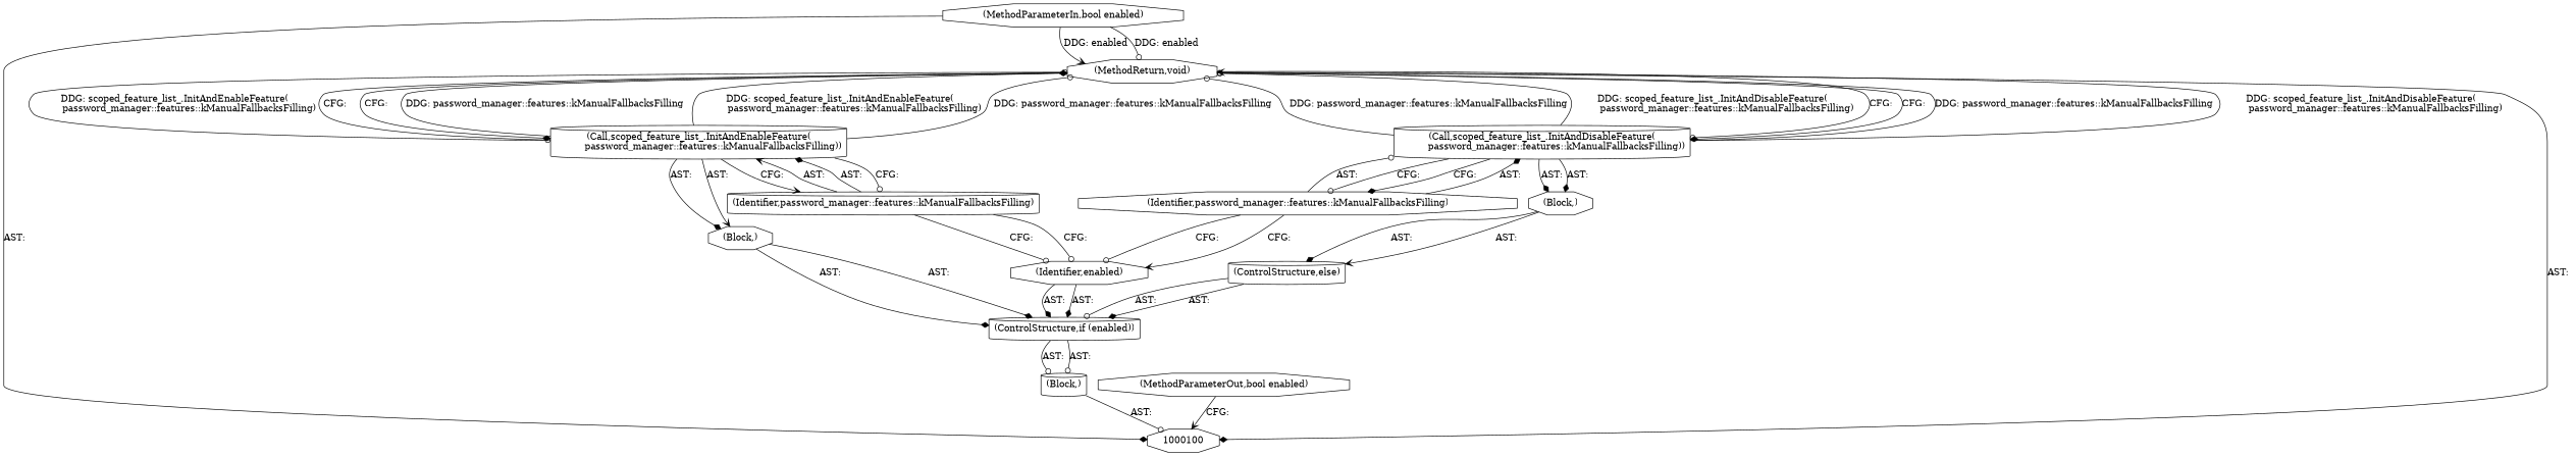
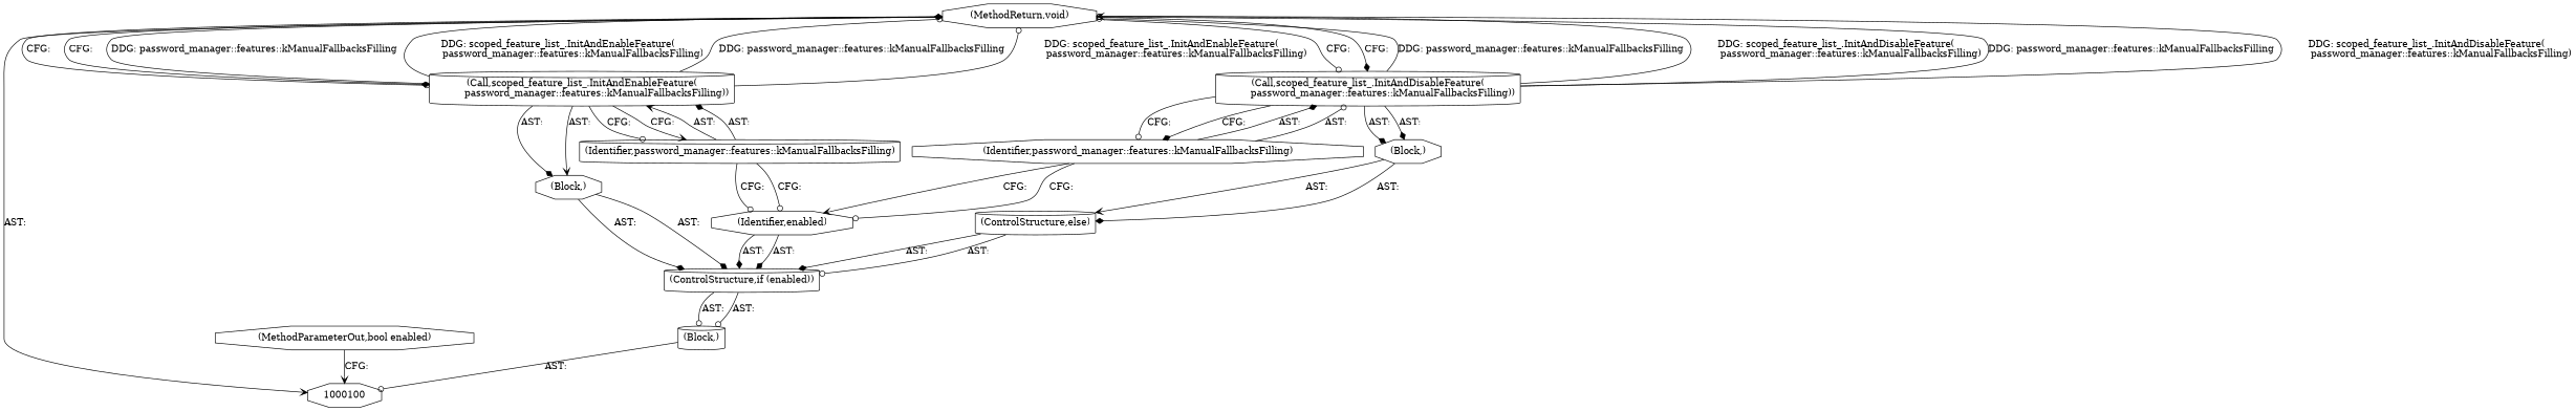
  digraph {
    node [shape=octagon]
    edge [arrowhead=odot]
    n1 [label="(MethodReturn,void)"]
    n2 [label="(Call,scoped_feature_list_.InitAndEnableFeature(\n          password_manager::features::kManualFallbacksFilling))" shape=cylinder]
    n3 [label="(Call,scoped_feature_list_.InitAndDisableFeature(\n          password_manager::features::kManualFallbacksFilling))" shape=cylinder]
    1000100
    n5 [label="(Block,)"]
    n6 [label="(Identifier,password_manager::features::kManualFallbacksFilling)" shape=cylinder]
    n7 [label="(Block,)"]
    n8 [label="(Identifier,password_manager::features::kManualFallbacksFilling)"]
-   n9 [label="(MethodParameterIn,bool enabled)"]
    n10 [label="(MethodParameterOut,bool enabled)"]
    n11 [label="(Block,)" shape=cylinder]
    n12 [label="(ControlStructure,if (enabled))" shape=cylinder]
    n13 [label="(Identifier,enabled)"]
    n14 [label="(ControlStructure,else)" shape=cylinder]
    n1 -> n2 [label="CFG: "]
    n1 -> n2 [arrowhead=diamond label="CFG: "]
    n1 -> n3 [label="CFG: "]
    n1 -> n3 [arrowhead=diamond label="CFG: "]
-   n1 -> 1000100 [arrowhead=diamond label="AST: "]
+   n1 -> 1000100 [arrowhead=vee label="AST: "]
    n2 -> n1 [arrowhead=diamond label="DDG: password_manager::features::kManualFallbacksFilling"]
    n2 -> n1 [arrowhead=diamond label="DDG: scoped_feature_list_.InitAndEnableFeature(\n          password_manager::features::kManualFallbacksFilling)"]
    n2 -> n1 [label="DDG: password_manager::features::kManualFallbacksFilling"]
    n2 -> n1 [label="DDG: scoped_feature_list_.InitAndEnableFeature(\n          password_manager::features::kManualFallbacksFilling)"]
    n2 -> n5 [arrowhead=diamond label="AST: "]
    n2 -> n5 [arrowhead=vee label="AST: "]
    n2 -> n6 [label="CFG: "]
    n2 -> n6 [arrowhead=vee label="CFG: "]
    n3 -> n1 [label="DDG: password_manager::features::kManualFallbacksFilling"]
    n3 -> n1 [arrowhead=vee label="DDG: scoped_feature_list_.InitAndDisableFeature(\n          password_manager::features::kManualFallbacksFilling)"]
    n3 -> n1 [label="DDG: password_manager::features::kManualFallbacksFilling"]
    n3 -> n1 [label="DDG: scoped_feature_list_.InitAndDisableFeature(\n          password_manager::features::kManualFallbacksFilling)"]
    n3 -> n7 [arrowhead=diamond label="AST: "]
    n3 -> n7 [arrowhead=diamond label="AST: "]
    n3 -> n8 [label="CFG: "]
    n3 -> n8 [arrowhead=diamond label="CFG: "]
    n5 -> n12 [arrowhead=diamond label="AST: "]
    n5 -> n12 [arrowhead=diamond label="AST: "]
    n6 -> n2 [arrowhead=vee label="AST: "]
    n6 -> n2 [arrowhead=diamond label="AST: "]
    n6 -> n13 [label="CFG: "]
    n6 -> n13 [label="CFG: "]
    n7 -> n14 [arrowhead=vee label="AST: "]
    n7 -> n14 [arrowhead=diamond label="AST: "]
    n8 -> n3 [arrowhead=diamond label="AST: "]
    n8 -> n3 [label="AST: "]
    n8 -> n13 [arrowhead=vee label="CFG: "]
    n8 -> n13 [label="CFG: "]
-   n9 -> n1 [arrowhead=vee label="DDG: enabled"]
-   n9 -> n1 [label="DDG: enabled"]
-   n9 -> 1000100 [arrowhead=diamond label="AST: "]
    n10 -> 1000100 [arrowhead=vee label="CFG: "]
    n11 -> 1000100 [label="AST: "]
    n12 -> n11 [label="AST: "]
    n12 -> n11 [label="AST: "]
    n13 -> n12 [arrowhead=diamond label="AST: "]
    n13 -> n12 [arrowhead=diamond label="AST: "]
    n14 -> n12 [arrowhead=diamond label="AST: "]
    n14 -> n12 [label="AST: "]
  }
